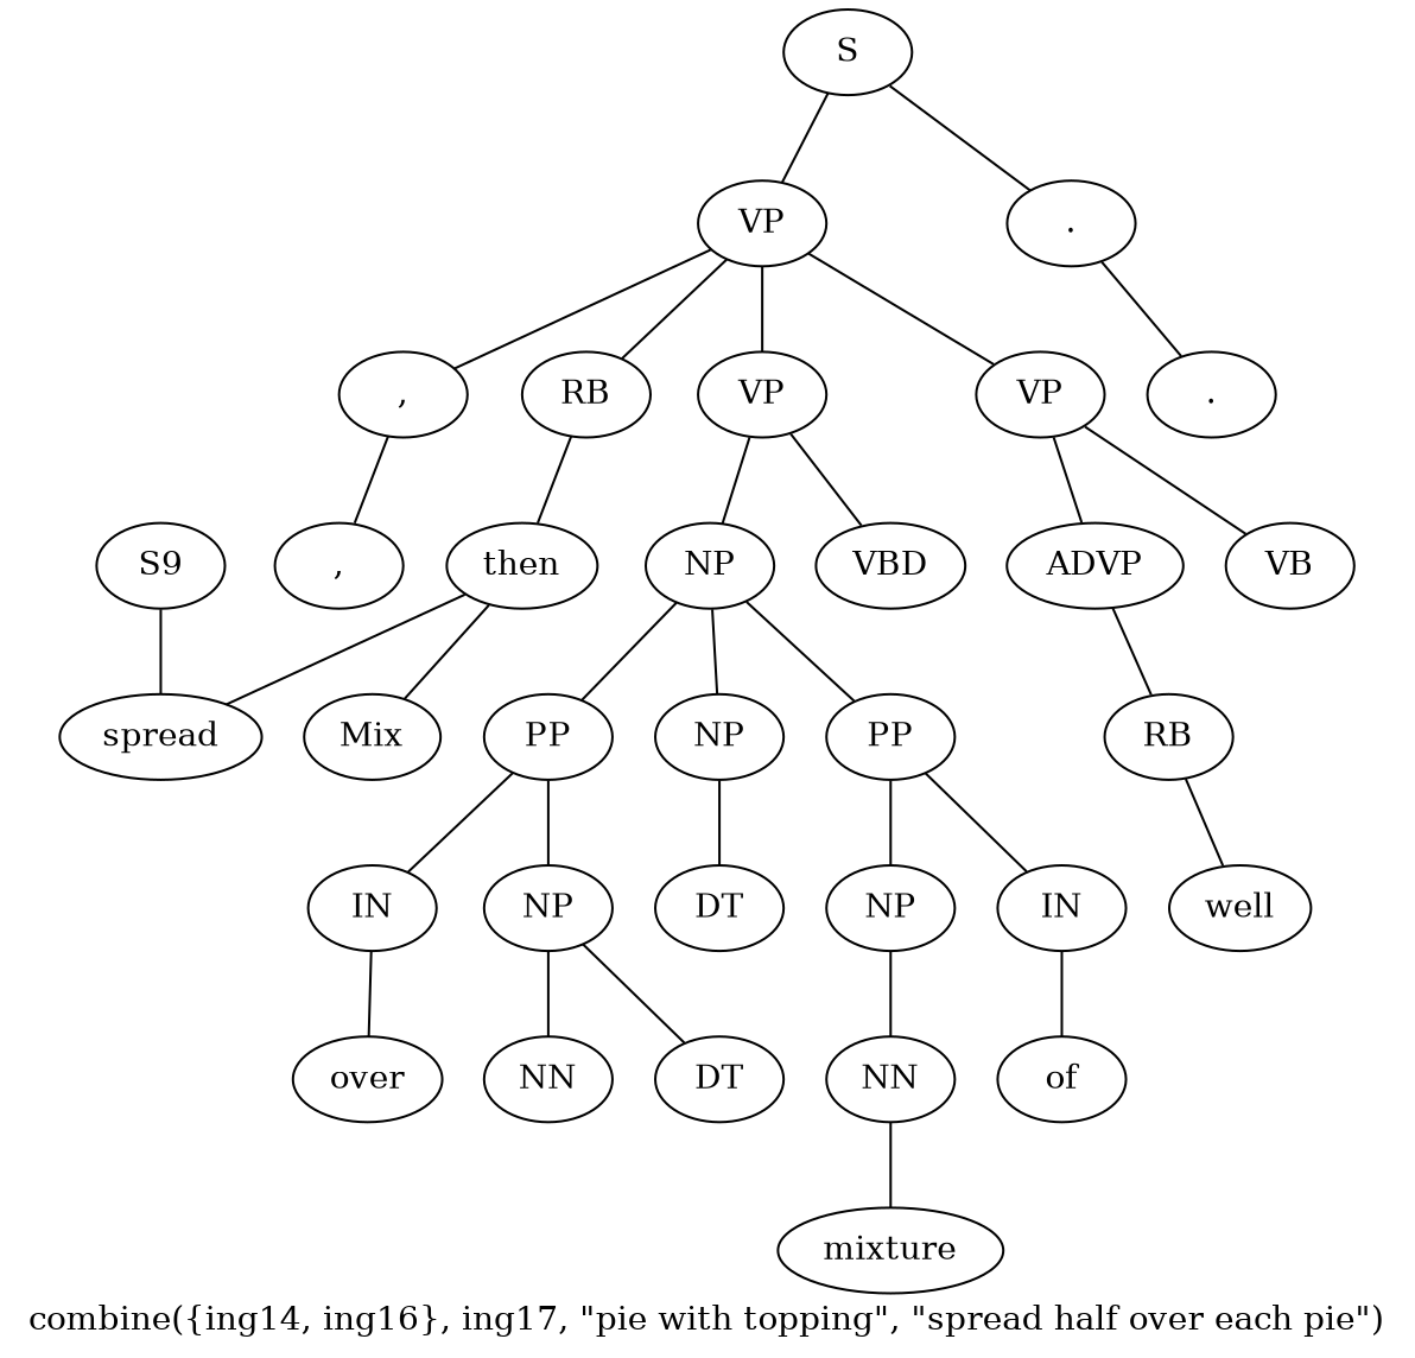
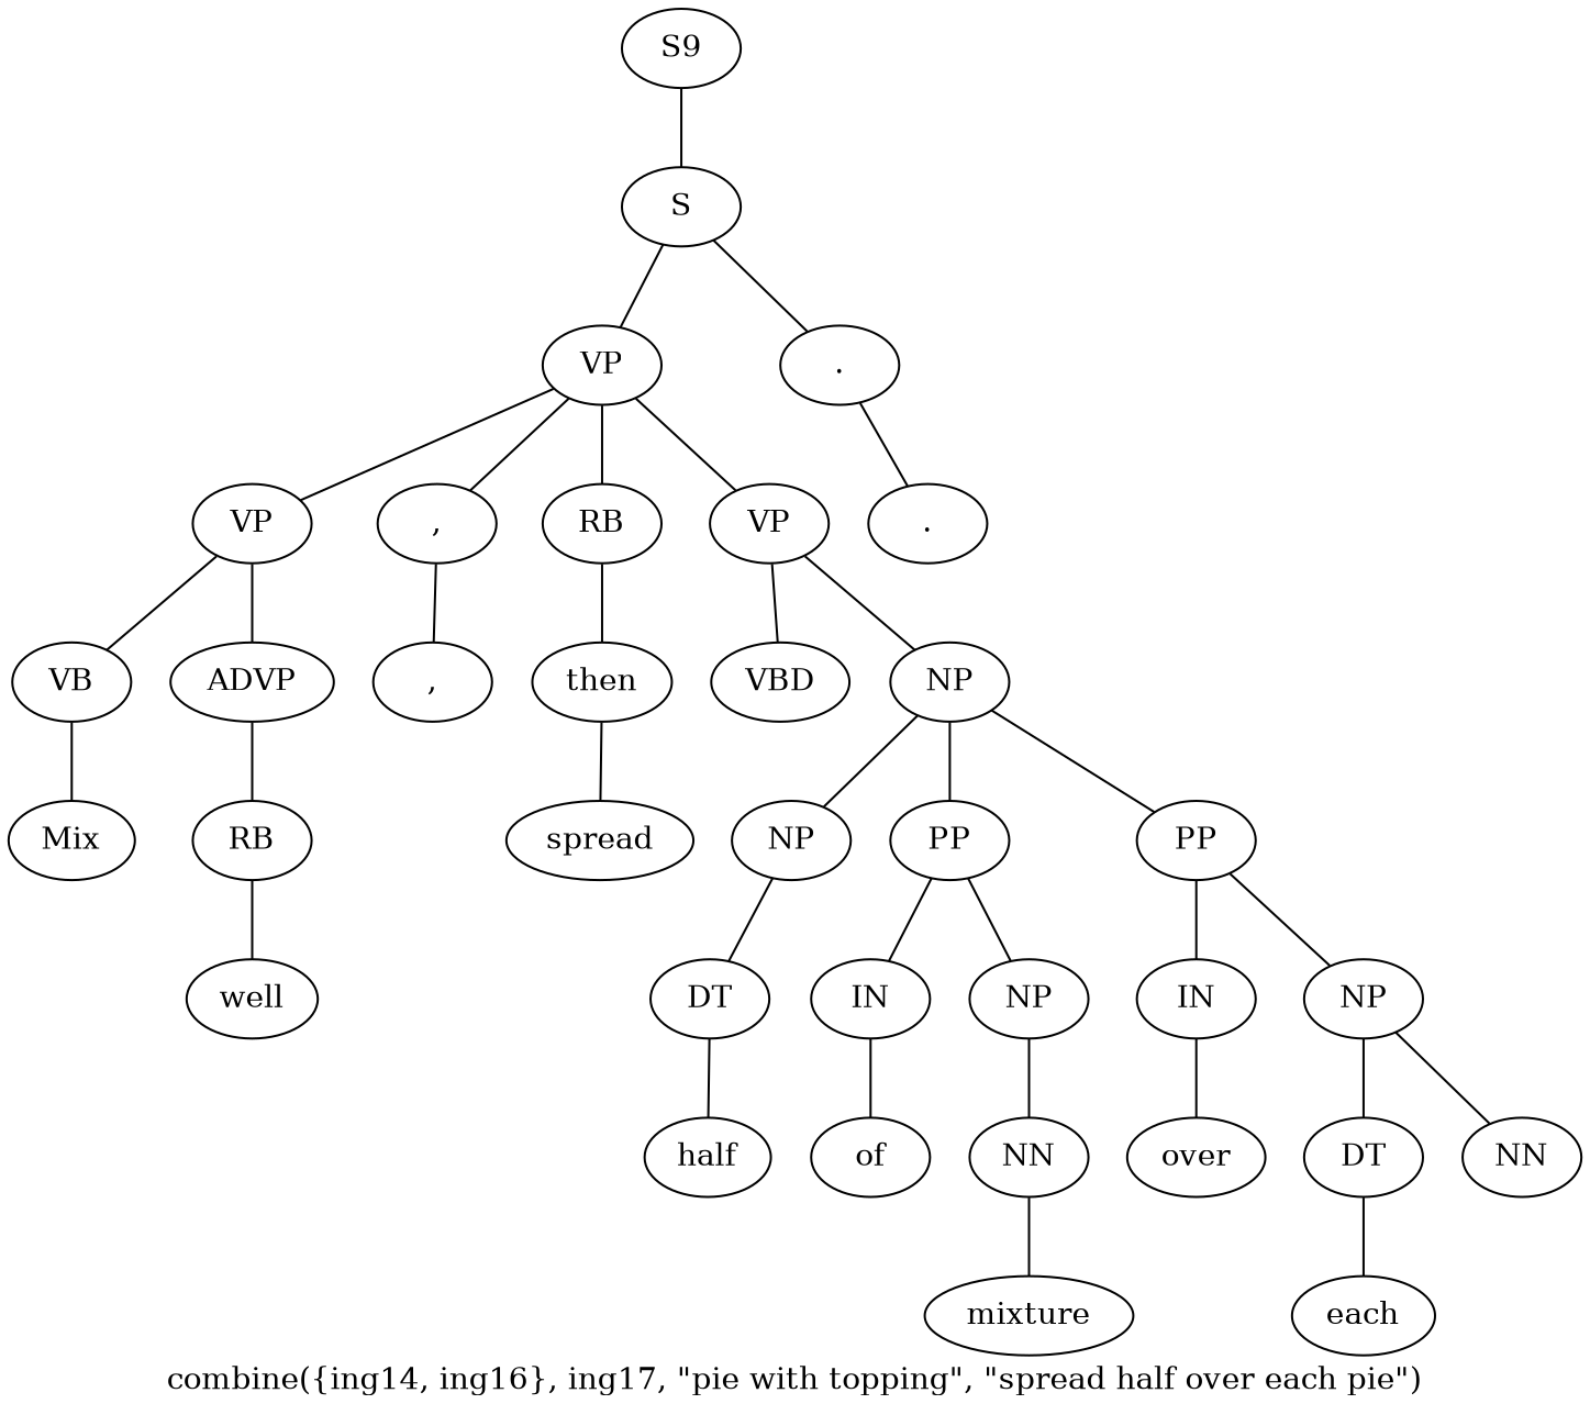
  graph {
    label="combine({ing14, ing16}, ing17, \"pie with topping\", \"spread half over each pie\")"
    n1 [label=S9]
    n2 [label=S]
    n3 [label=VP]
    n4 [label="."]
    n5 [label=VP]
    n6 [label=","]
    n7 [label=RB]
    n8 [label=VP]
    n9 [label="."]
    n10 [label=VB]
    n11 [label=ADVP]
    n12 [label=","]
    n13 [label=then]
    n14 [label=VBD]
    n15 [label=NP]
    n16 [label=Mix]
    n17 [label=RB]
    n18 [label=well]
    n19 [label=spread]
    n20 [label=NP]
    n21 [label=PP]
    n22 [label=PP]
    n23 [label=DT]
    n24 [label=IN]
    n25 [label=NP]
    n26 [label=IN]
    n27 [label=NP]
+   n28 [label=half]
    n29 [label=of]
    n30 [label=NN]
    n31 [label=mixture]
    n32 [label=over]
    n33 [label=DT]
    n34 [label=NN]
-   n1 -- n19
+   n35 [label=each]
+   n1 -- n2
    n2 -- n3
    n2 -- n4
    n3 -- n5
    n3 -- n6
    n3 -- n7
    n3 -- n8
    n4 -- n9
    n5 -- n10
    n5 -- n11
    n6 -- n12
    n7 -- n13
    n8 -- n14
    n8 -- n15
-   n13 -- n16
+   n10 -- n16
    n11 -- n17
    n13 -- n19
    n15 -- n20
    n15 -- n21
    n15 -- n22
    n17 -- n18
    n20 -- n23
    n21 -- n24
    n21 -- n25
    n22 -- n26
    n22 -- n27
+   n23 -- n28
    n24 -- n29
    n25 -- n30
    n26 -- n32
    n27 -- n33
    n27 -- n34
    n30 -- n31
+   n33 -- n35
  }
